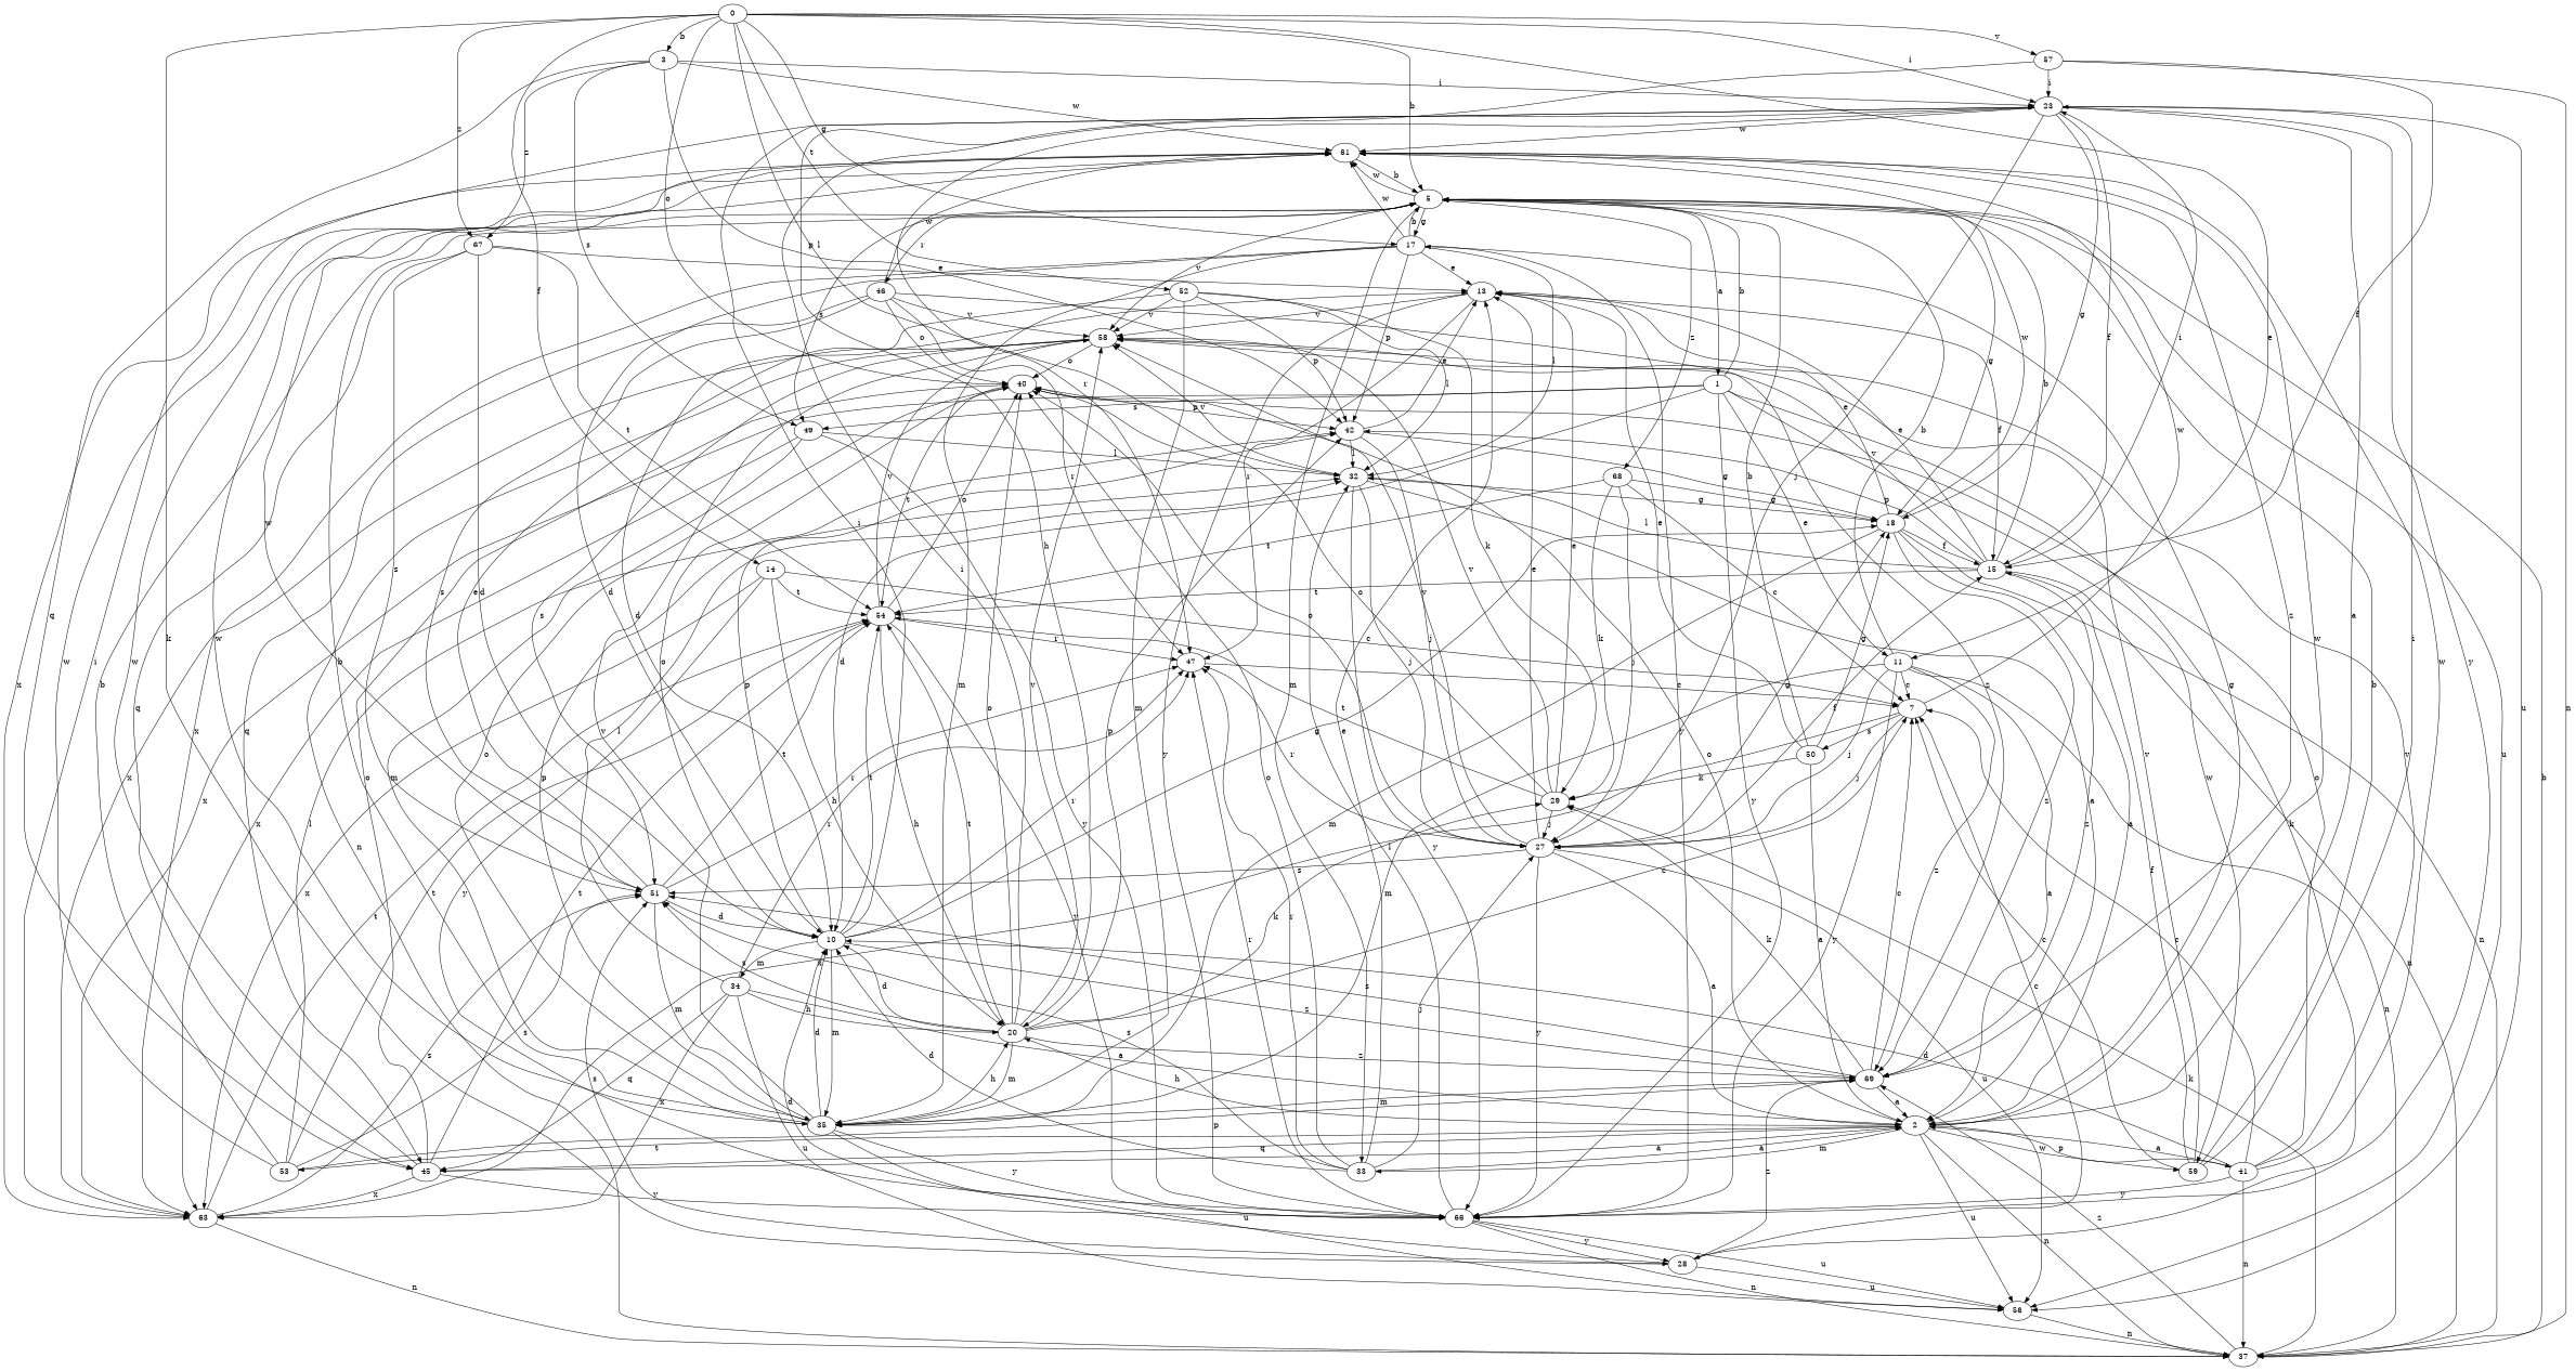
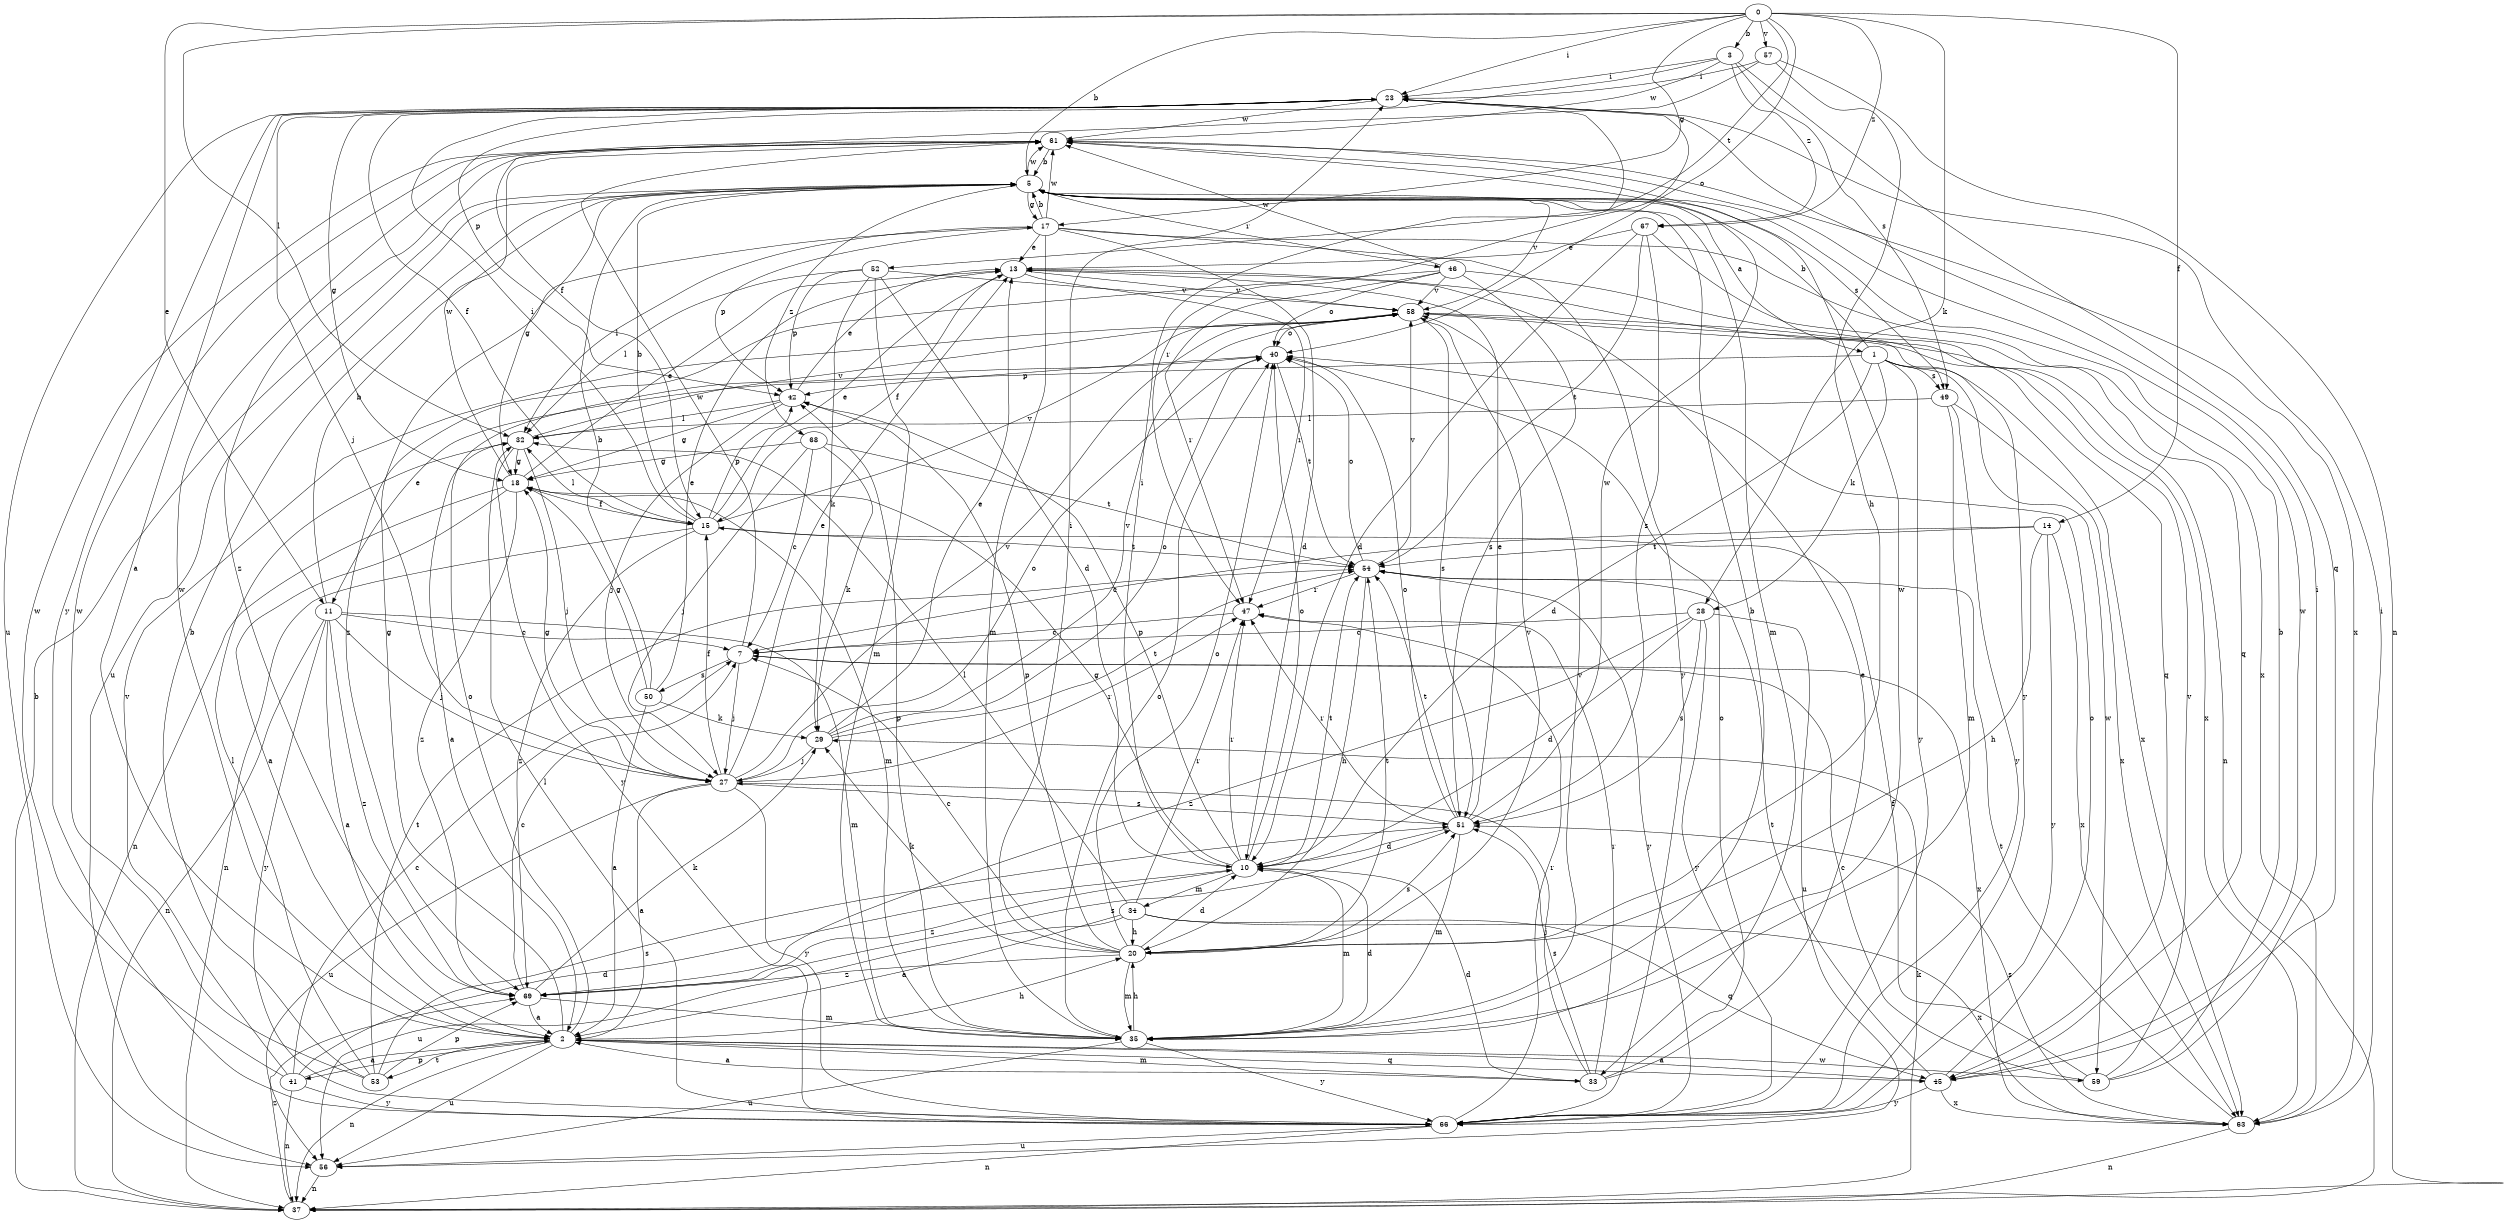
  strict digraph {
    fontname="DejaVu Serif"
    node [fontname="DejaVu Serif"]
    edge [fontname="DejaVu Serif"]
    0
    3
    5
    11
    14
    17
    23
    28
    32
    40
    52
    57
    67
    49
    45
    61
    42
    1
    33
    56
    18
    46
    58
    68
    66
    2
    37
    7
    27
    35
    69
    63
    20
    54
    10
    13
    47
    15
    51
    29
    59
    34
    41
    53
    50
    0 -> 3 [label=b]
    0 -> 5 [label=b]
    0 -> 11 [label=e]
    0 -> 14 [label=f]
    0 -> 17 [label=g]
    0 -> 23 [label=i]
    0 -> 28 [label=k]
    0 -> 32 [label=l]
    0 -> 40 [label=o]
    0 -> 52 [label=t]
    0 -> 57 [label=v]
    0 -> 67 [label=z]
    3 -> 23 [label=i]
    3 -> 67 [label=z]
    3 -> 49 [label=s]
    3 -> 45 [label=q]
    3 -> 61 [label=w]
    3 -> 42 [label=p]
    5 -> 17 [label=g]
    5 -> 49 [label=s]
    5 -> 61 [label=w]
    5 -> 1 [label=a]
    5 -> 33 [label=m]
    5 -> 56 [label=u]
    5 -> 18 [label=g]
    5 -> 46 [label=r]
    5 -> 58 [label=v]
    5 -> 68 [label=z]
    11 -> 5 [label=b]
    11 -> 66 [label=y]
    11 -> 2 [label=a]
    11 -> 37 [label=n]
    11 -> 7 [label=c]
    11 -> 27 [label=j]
    11 -> 35 [label=m]
    11 -> 69 [label=z]
    14 -> 66 [label=y]
    14 -> 7 [label=c]
    14 -> 63 [label=x]
    14 -> 20 [label=h]
    14 -> 54 [label=t]
    17 -> 5 [label=b]
    17 -> 32 [label=l]
    17 -> 61 [label=w]
    17 -> 42 [label=p]
    17 -> 66 [label=y]
    17 -> 35 [label=m]
    17 -> 63 [label=x]
    17 -> 10 [label=d]
    17 -> 13 [label=e]
    23 -> 61 [label=w]
    23 -> 56 [label=u]
    23 -> 18 [label=g]
    23 -> 66 [label=y]
    23 -> 2 [label=a]
    23 -> 27 [label=j]
    23 -> 47 [label=r]
    23 -> 15 [label=f]
    28 -> 56 [label=u]
-   66 -> 28 [label=y]
+   28 -> 66 [label=y]
    28 -> 7 [label=c]
    28 -> 69 [label=z]
    28 -> 10 [label=d]
    28 -> 51 [label=s]
    32 -> 18 [label=g]
    32 -> 58 [label=v]
    32 -> 66 [label=y]
    32 -> 2 [label=a]
    32 -> 27 [label=j]
    40 -> 42 [label=p]
    40 -> 54 [label=t]
    52 -> 32 [label=l]
    52 -> 42 [label=p]
    52 -> 58 [label=v]
    52 -> 35 [label=m]
    52 -> 10 [label=d]
    52 -> 29 [label=k]
    57 -> 23 [label=i]
    57 -> 37 [label=n]
    57 -> 20 [label=h]
    57 -> 15 [label=f]
    67 -> 45 [label=q]
    67 -> 54 [label=t]
    67 -> 10 [label=d]
    67 -> 13 [label=e]
    67 -> 51 [label=s]
    49 -> 32 [label=l]
    49 -> 66 [label=y]
    49 -> 35 [label=m]
    49 -> 63 [label=x]
    45 -> 40 [label=o]
    45 -> 61 [label=w]
    45 -> 66 [label=y]
    45 -> 2 [label=a]
    45 -> 63 [label=x]
    45 -> 54 [label=t]
    61 -> 5 [label=b]
    61 -> 69 [label=z]
    61 -> 63 [label=x]
    42 -> 32 [label=l]
    42 -> 18 [label=g]
    42 -> 27 [label=j]
    42 -> 13 [label=e]
    1 -> 5 [label=b]
    1 -> 11 [label=e]
    1 -> 28 [label=k]
    1 -> 49 [label=s]
    1 -> 66 [label=y]
    1 -> 63 [label=x]
    1 -> 10 [label=d]
    1 -> 59 [label=w]
    33 -> 40 [label=o]
    33 -> 2 [label=a]
    33 -> 27 [label=j]
    33 -> 10 [label=d]
    33 -> 13 [label=e]
    33 -> 47 [label=r]
    33 -> 51 [label=s]
    56 -> 37 [label=n]
    18 -> 61 [label=w]
    18 -> 2 [label=a]
    18 -> 37 [label=n]
    18 -> 35 [label=m]
    18 -> 69 [label=z]
    18 -> 13 [label=e]
    18 -> 15 [label=f]
    46 -> 40 [label=o]
    46 -> 45 [label=q]
    46 -> 61 [label=w]
    46 -> 58 [label=v]
    46 -> 69 [label=z]
    46 -> 47 [label=r]
    46 -> 51 [label=s]
    58 -> 40 [label=o]
    58 -> 37 [label=n]
    58 -> 63 [label=x]
    58 -> 51 [label=s]
    68 -> 18 [label=g]
    68 -> 7 [label=c]
    68 -> 27 [label=j]
    68 -> 54 [label=t]
    68 -> 29 [label=k]
    66 -> 32 [label=l]
    66 -> 56 [label=u]
    66 -> 37 [label=n]
    66 -> 47 [label=r]
    2 -> 17 [label=g]
    2 -> 40 [label=o]
    2 -> 45 [label=q]
    2 -> 61 [label=w]
    2 -> 33 [label=m]
    2 -> 56 [label=u]
    2 -> 37 [label=n]
    2 -> 20 [label=h]
    2 -> 59 [label=w]
    2 -> 41 [label=p]
    2 -> 53 [label=t]
    37 -> 5 [label=b]
    37 -> 69 [label=z]
    37 -> 29 [label=k]
    7 -> 61 [label=w]
    7 -> 27 [label=j]
    7 -> 63 [label=x]
    7 -> 50 [label=s]
    27 -> 40 [label=o]
    27 -> 56 [label=u]
    27 -> 18 [label=g]
    27 -> 58 [label=v]
    27 -> 66 [label=y]
    27 -> 2 [label=a]
    27 -> 13 [label=e]
    27 -> 47 [label=r]
    27 -> 15 [label=f]
    27 -> 51 [label=s]
    35 -> 5 [label=b]
    35 -> 40 [label=o]
    35 -> 61 [label=w]
    35 -> 42 [label=p]
    35 -> 56 [label=u]
    35 -> 58 [label=v]
    35 -> 66 [label=y]
    35 -> 20 [label=h]
    35 -> 10 [label=d]
    69 -> 2 [label=a]
    69 -> 7 [label=c]
    69 -> 35 [label=m]
    69 -> 51 [label=s]
    69 -> 29 [label=k]
    63 -> 23 [label=i]
    63 -> 37 [label=n]
    63 -> 54 [label=t]
    63 -> 51 [label=s]
    20 -> 23 [label=i]
    20 -> 40 [label=o]
    20 -> 42 [label=p]
    20 -> 58 [label=v]
    20 -> 7 [label=c]
    20 -> 35 [label=m]
    20 -> 69 [label=z]
    20 -> 54 [label=t]
    20 -> 10 [label=d]
    20 -> 51 [label=s]
    20 -> 29 [label=k]
    54 -> 40 [label=o]
    54 -> 58 [label=v]
    54 -> 66 [label=y]
    54 -> 20 [label=h]
    54 -> 47 [label=r]
    10 -> 23 [label=i]
    10 -> 40 [label=o]
    10 -> 42 [label=p]
    10 -> 18 [label=g]
    10 -> 35 [label=m]
    10 -> 69 [label=z]
    10 -> 54 [label=t]
    10 -> 47 [label=r]
    10 -> 34 [label=m]
    13 -> 58 [label=v]
    13 -> 66 [label=y]
    13 -> 47 [label=r]
    13 -> 15 [label=f]
    47 -> 7 [label=c]
    15 -> 5 [label=b]
    15 -> 23 [label=i]
    15 -> 32 [label=l]
    15 -> 42 [label=p]
    15 -> 58 [label=v]
    15 -> 37 [label=n]
    15 -> 69 [label=z]
    15 -> 54 [label=t]
    15 -> 13 [label=e]
    51 -> 61 [label=w]
    51 -> 35 [label=m]
    51 -> 54 [label=t]
    51 -> 10 [label=d]
    51 -> 13 [label=e]
    51 -> 47 [label=r]
    29 -> 40 [label=o]
    29 -> 58 [label=v]
    29 -> 27 [label=j]
    29 -> 54 [label=t]
    29 -> 13 [label=e]
    59 -> 5 [label=b]
    59 -> 23 [label=i]
    59 -> 58 [label=v]
    59 -> 7 [label=c]
    59 -> 15 [label=f]
    34 -> 32 [label=l]
    34 -> 45 [label=q]
    34 -> 56 [label=u]
    34 -> 2 [label=a]
    34 -> 63 [label=x]
    34 -> 20 [label=h]
    34 -> 47 [label=r]
-   41 -> 40 [label=o]
+   51 -> 40 [label=o]
    41 -> 61 [label=w]
    41 -> 58 [label=v]
    41 -> 66 [label=y]
    41 -> 2 [label=a]
    41 -> 37 [label=n]
    41 -> 7 [label=c]
    41 -> 10 [label=d]
    53 -> 5 [label=b]
    53 -> 32 [label=l]
    53 -> 61 [label=w]
    53 -> 69 [label=p]
    53 -> 54 [label=t]
    53 -> 51 [label=s]
    50 -> 5 [label=b]
    50 -> 18 [label=g]
    50 -> 2 [label=a]
    50 -> 13 [label=e]
    50 -> 29 [label=k]
  }
